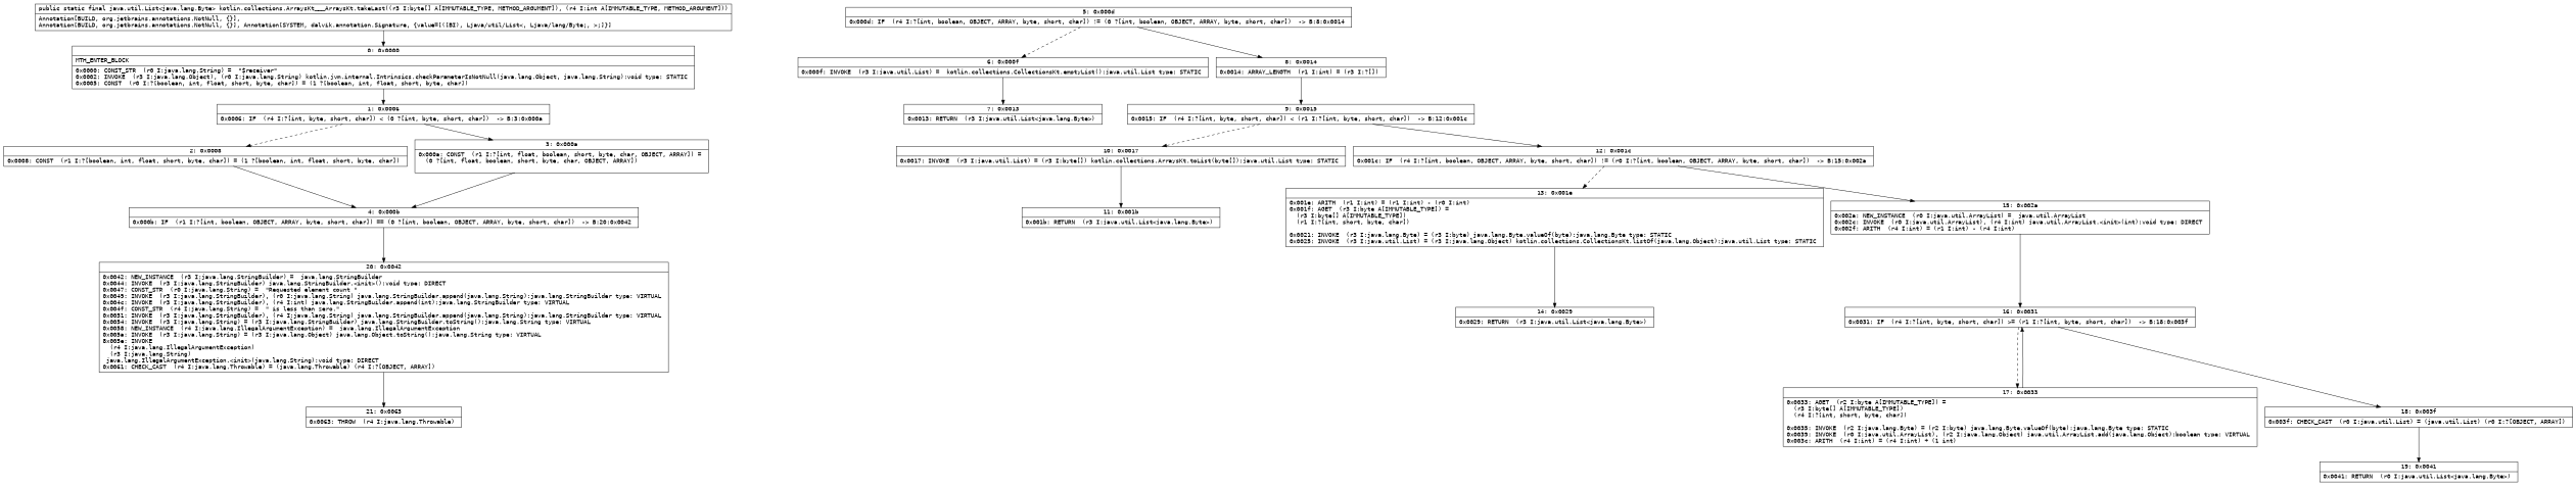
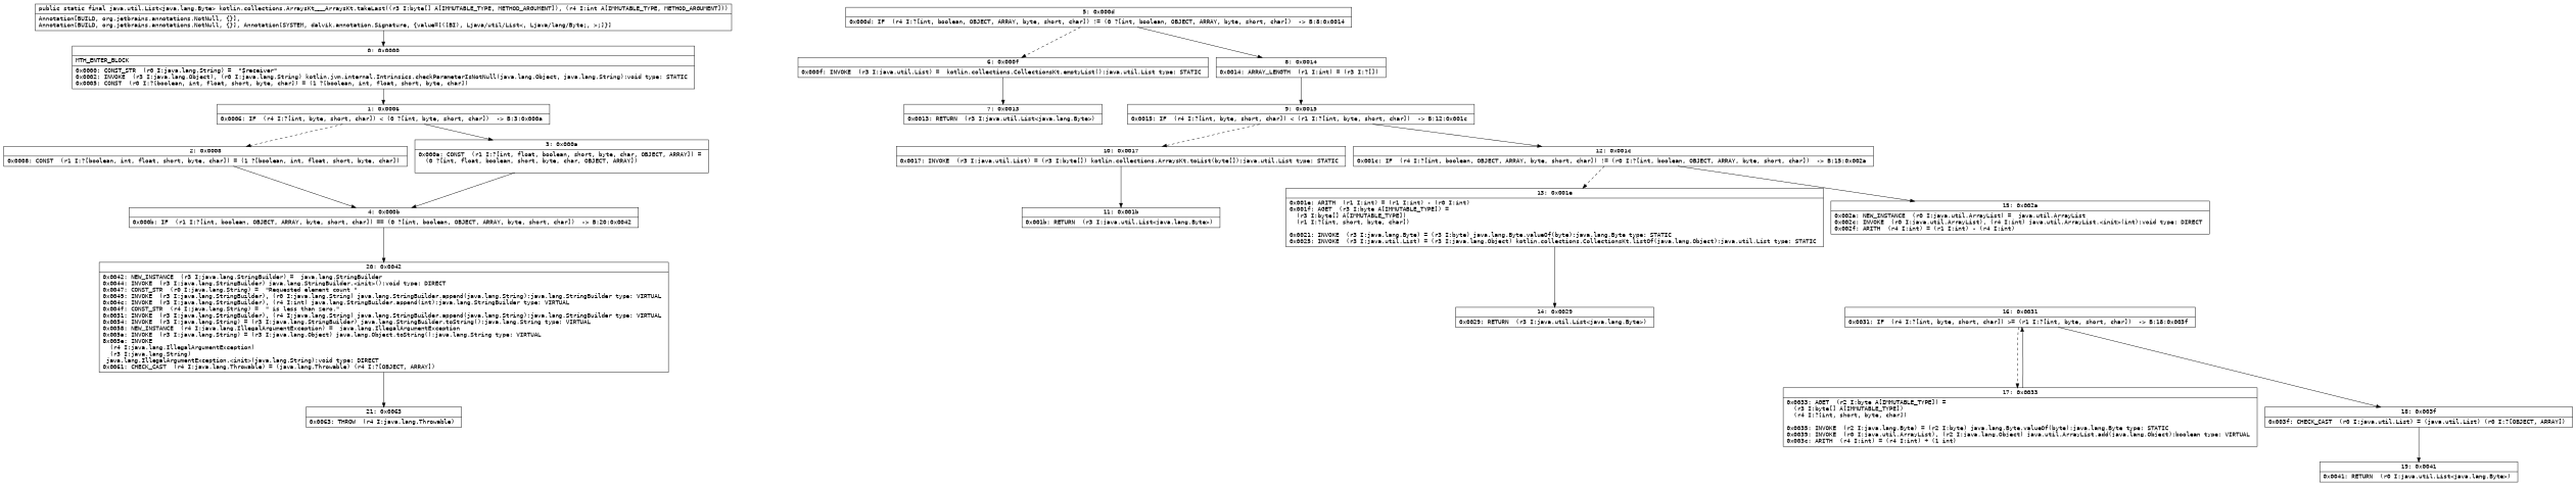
  digraph {
    fontname="DejaVu Sans Mono"
    node [fontname="DejaVu Sans Mono" shape=record]
    edge [fontname="DejaVu Sans Mono"]
    n1 [label="{0\:\ 0x0000|MTH_ENTER_BLOCK\l|0x0000: CONST_STR  (r0 I:java.lang.String) =  \"$receiver\" \l0x0002: INVOKE  (r3 I:java.lang.Object), (r0 I:java.lang.String) kotlin.jvm.internal.Intrinsics.checkParameterIsNotNull(java.lang.Object, java.lang.String):void type: STATIC \l0x0005: CONST  (r0 I:?[boolean, int, float, short, byte, char]) = (1 ?[boolean, int, float, short, byte, char]) \l}"]
    n2 [label="{1\:\ 0x0006|0x0006: IF  (r4 I:?[int, byte, short, char]) \< (0 ?[int, byte, short, char])  \-\> B:3:0x000a \l}"]
    n3 [label="{2\:\ 0x0008|0x0008: CONST  (r1 I:?[boolean, int, float, short, byte, char]) = (1 ?[boolean, int, float, short, byte, char]) \l}"]
    n4 [label="{3\:\ 0x000a|0x000a: CONST  (r1 I:?[int, float, boolean, short, byte, char, OBJECT, ARRAY]) = \l  (0 ?[int, float, boolean, short, byte, char, OBJECT, ARRAY])\l \l}"]
    n5 [label="{4\:\ 0x000b|0x000b: IF  (r1 I:?[int, boolean, OBJECT, ARRAY, byte, short, char]) == (0 ?[int, boolean, OBJECT, ARRAY, byte, short, char])  \-\> B:20:0x0042 \l}"]
    n6 [label="{20\:\ 0x0042|0x0042: NEW_INSTANCE  (r3 I:java.lang.StringBuilder) =  java.lang.StringBuilder \l0x0044: INVOKE  (r3 I:java.lang.StringBuilder) java.lang.StringBuilder.\<init\>():void type: DIRECT \l0x0047: CONST_STR  (r0 I:java.lang.String) =  \"Requested element count \" \l0x0049: INVOKE  (r3 I:java.lang.StringBuilder), (r0 I:java.lang.String) java.lang.StringBuilder.append(java.lang.String):java.lang.StringBuilder type: VIRTUAL \l0x004c: INVOKE  (r3 I:java.lang.StringBuilder), (r4 I:int) java.lang.StringBuilder.append(int):java.lang.StringBuilder type: VIRTUAL \l0x004f: CONST_STR  (r4 I:java.lang.String) =  \" is less than zero.\" \l0x0051: INVOKE  (r3 I:java.lang.StringBuilder), (r4 I:java.lang.String) java.lang.StringBuilder.append(java.lang.String):java.lang.StringBuilder type: VIRTUAL \l0x0054: INVOKE  (r3 I:java.lang.String) = (r3 I:java.lang.StringBuilder) java.lang.StringBuilder.toString():java.lang.String type: VIRTUAL \l0x0058: NEW_INSTANCE  (r4 I:java.lang.IllegalArgumentException) =  java.lang.IllegalArgumentException \l0x005a: INVOKE  (r3 I:java.lang.String) = (r3 I:java.lang.Object) java.lang.Object.toString():java.lang.String type: VIRTUAL \l8x005e: INVOKE  \l  (r4 I:java.lang.IllegalArgumentException)\l  (r3 I:java.lang.String)\l java.lang.IllegalArgumentException.\<init\>(java.lang.String):void type: DIRECT \l0x0061: CHECK_CAST  (r4 I:java.lang.Throwable) = (java.lang.Throwable) (r4 I:?[OBJECT, ARRAY]) \l}"]
    n7 [label="{5\:\ 0x000d|0x000d: IF  (r4 I:?[int, boolean, OBJECT, ARRAY, byte, short, char]) != (0 ?[int, boolean, OBJECT, ARRAY, byte, short, char])  \-\> B:8:0x0014 \l}"]
    n8 [label="{6\:\ 0x000f|0x000f: INVOKE  (r3 I:java.util.List) =  kotlin.collections.CollectionsKt.emptyList():java.util.List type: STATIC \l}"]
    n9 [label="{8\:\ 0x0014|0x0014: ARRAY_LENGTH  (r1 I:int) = (r3 I:?[]) \l}"]
    n10 [label="{21\:\ 0x0063|0x0063: THROW  (r4 I:java.lang.Throwable) \l}"]
    n11 [label="{7\:\ 0x0013|0x0013: RETURN  (r3 I:java.util.List\<java.lang.Byte\>) \l}"]
    n12 [label="{9\:\ 0x0015|0x0015: IF  (r4 I:?[int, byte, short, char]) \< (r1 I:?[int, byte, short, char])  \-\> B:12:0x001c \l}"]
    n13 [label="{10\:\ 0x0017|0x0017: INVOKE  (r3 I:java.util.List) = (r3 I:byte[]) kotlin.collections.ArraysKt.toList(byte[]):java.util.List type: STATIC \l}"]
    n14 [label="{12\:\ 0x001c|0x001c: IF  (r4 I:?[int, boolean, OBJECT, ARRAY, byte, short, char]) != (r0 I:?[int, boolean, OBJECT, ARRAY, byte, short, char])  \-\> B:15:0x002a \l}"]
    n15 [label="{11\:\ 0x001b|0x001b: RETURN  (r3 I:java.util.List\<java.lang.Byte\>) \l}"]
    n16 [label="{13\:\ 0x001e|0x001e: ARITH  (r1 I:int) = (r1 I:int) \- (r0 I:int) \l0x001f: AGET  (r3 I:byte A[IMMUTABLE_TYPE]) = \l  (r3 I:byte[] A[IMMUTABLE_TYPE])\l  (r1 I:?[int, short, byte, char])\l \l0x0021: INVOKE  (r3 I:java.lang.Byte) = (r3 I:byte) java.lang.Byte.valueOf(byte):java.lang.Byte type: STATIC \l0x0025: INVOKE  (r3 I:java.util.List) = (r3 I:java.lang.Object) kotlin.collections.CollectionsKt.listOf(java.lang.Object):java.util.List type: STATIC \l}"]
    n17 [label="{15\:\ 0x002a|0x002a: NEW_INSTANCE  (r0 I:java.util.ArrayList) =  java.util.ArrayList \l0x002c: INVOKE  (r0 I:java.util.ArrayList), (r4 I:int) java.util.ArrayList.\<init\>(int):void type: DIRECT \l0x002f: ARITH  (r4 I:int) = (r1 I:int) \- (r4 I:int) \l}"]
    n18 [label="{14\:\ 0x0029|0x0029: RETURN  (r3 I:java.util.List\<java.lang.Byte\>) \l}"]
    n19 [label="{16\:\ 0x0031|0x0031: IF  (r4 I:?[int, byte, short, char]) \>= (r1 I:?[int, byte, short, char])  \-\> B:18:0x003f \l}"]
    n20 [label="{17\:\ 0x0033|0x0033: AGET  (r2 I:byte A[IMMUTABLE_TYPE]) = \l  (r3 I:byte[] A[IMMUTABLE_TYPE])\l  (r4 I:?[int, short, byte, char])\l \l0x0035: INVOKE  (r2 I:java.lang.Byte) = (r2 I:byte) java.lang.Byte.valueOf(byte):java.lang.Byte type: STATIC \l0x0039: INVOKE  (r0 I:java.util.ArrayList), (r2 I:java.lang.Object) java.util.ArrayList.add(java.lang.Object):boolean type: VIRTUAL \l0x003c: ARITH  (r4 I:int) = (r4 I:int) + (1 int) \l}"]
    n21 [label="{18\:\ 0x003f|0x003f: CHECK_CAST  (r0 I:java.util.List) = (java.util.List) (r0 I:?[OBJECT, ARRAY]) \l}"]
    n22 [label="{19\:\ 0x0041|0x0041: RETURN  (r0 I:java.util.List\<java.lang.Byte\>) \l}"]
    n23 [label="{public static final java.util.List\<java.lang.Byte\> kotlin.collections.ArraysKt___ArraysKt.takeLast((r3 I:byte[] A[IMMUTABLE_TYPE, METHOD_ARGUMENT]), (r4 I:int A[IMMUTABLE_TYPE, METHOD_ARGUMENT]))  | Annotation[BUILD, org.jetbrains.annotations.NotNull, \{\}], \lAnnotation[BUILD, org.jetbrains.annotations.NotNull, \{\}], Annotation[SYSTEM, dalvik.annotation.Signature, \{value=[([BI), Ljava\/util\/List\<, Ljava\/lang\/Byte;, \>;]\}]\l}"]
    n1 -> n2
    n2 -> n3 [style=dashed]
    n2 -> n4
    n3 -> n5
    n4 -> n5
    n5 -> n6
    n6 -> n10
    n7 -> n8 [style=dashed]
    n7 -> n9
    n8 -> n11
    n9 -> n12
    n12 -> n13 [style=dashed]
    n12 -> n14
    n13 -> n15
    n14 -> n16 [style=dashed]
    n14 -> n17
    n16 -> n18
-   n17 -> n19
    n19 -> n20 [style=dashed]
    n19 -> n21
    n20 -> n19
    n21 -> n22
    n23 -> n1
  }
